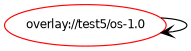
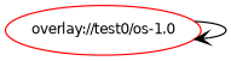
  digraph {
    compound=true
    concentrate=true
    newrank=true
    rankdir=TD
-   "overlay://test5/os-1.0" [color=red fontname=Helvetica fontsize=10]
+   "overlay://test5/os-1.0" [color=red fontname=Helvetica fontsize=10 label="overlay://test0/os-1.0"]
    "overlay://test5/os-1.0" -> "overlay://test5/os-1.0" [arrowhead=vee]
  }
